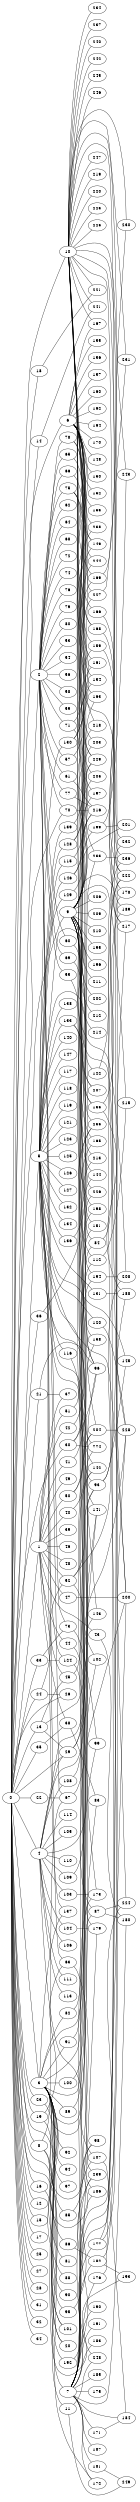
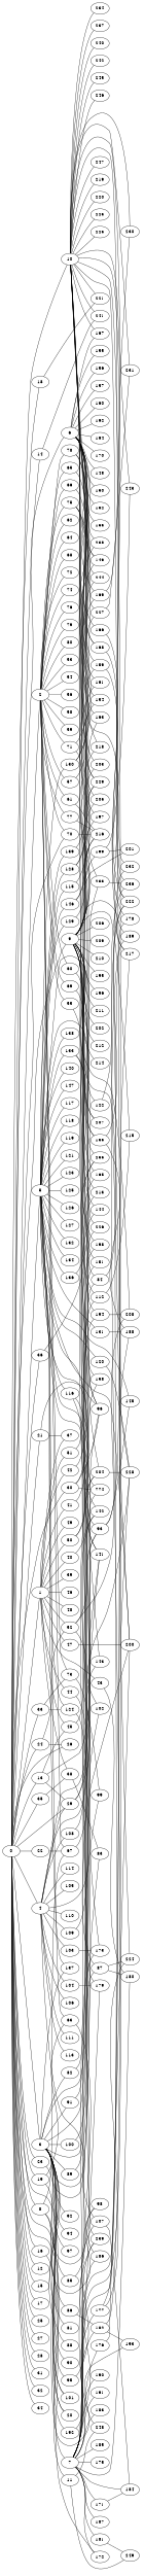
  graph {
    rankdir=LR
    0
    1
    2
    3
    4
    5
    6
    7
    8
    9
    10
    11
    12
    13
    14
    15
    16
    17
    18
    19
    20
    21
    22
    23
    24
    25
    26
    27
    28
    29
    30
    31
    32
    33
    34
    35
    36
    70
    37
    38
    39
    40
    41
    42
    43
    44
    45
    46
    47
    48
    49
    50
    51
    52
    53
    54
    55
    56
    57
    58
    59
    60
    61
    62
    63
    64
    65
    66
    67
    68
    69
    71
    72
    73
    74
    75
    76
    77
    78
    79
    80
    81
    82
    83
    84
    85
    86
    87
    88
    89
    90
    91
    92
    93
    94
    95
    96
    97
    98
    99
    100
    101
    137
    102
    103
    104
    105
    106
    107
    108
    109
    110
    111
    112
    113
    114
    151
    128
    130
    131
    132
    133
    134
    129
    136
    138
    139
    140
    141
    142
    143
    145
    146
    147
    135
    115
    116
    117
    118
    119
    120
    121
    122
    123
    124
    125
    126
    127
    200
    179
    148
    149
    150
    152
    153
    154
    155
    156
    157
    158
    159
    160
    161
    162
    163
    164
    165
    166
    167
    168
    169
    170
    171
    172
    173
    n176 [label=774]
    175
    176
    177
    178
    180
    181
    182
    183
    184
    185
    186
    187
    188
    189
    190
    191
    239
    192
    193
    194
    195
    196
    197
    198
    199
    201
    202
    203
    204
    205
    206
    207
    208
    209
    210
    211
    212
    213
    214
    215
    216
    217
    218
    219
    220
    221
    222
    223
    224
    225
    226
    227
    228
    229
    230
    231
    232
    233
    234
    235
    236
    237
    238
    240
    241
    242
    243
    244
    245
    246
    247
    248
    249
    144
    0 -- 1
    0 -- 2
    0 -- 3
    0 -- 4
    0 -- 5
    0 -- 6
    0 -- 7
    0 -- 8
    0 -- 9
    0 -- 10
    0 -- 11
    0 -- 12
    0 -- 13
    0 -- 14
    0 -- 15
    0 -- 16
    0 -- 17
    0 -- 18
    0 -- 19
    0 -- 20
    0 -- 21
    0 -- 22
    0 -- 23
    0 -- 24
    0 -- 25
    0 -- 26
    0 -- 27
    0 -- 28
    0 -- 29
    0 -- 30
    0 -- 31
    0 -- 32
    0 -- 33
    0 -- 34
    0 -- 35
    0 -- 36
    0 -- 70
    1 -- 37
    1 -- 38
    1 -- 39
    1 -- 40
    1 -- 41
    1 -- 42
    1 -- 43
    1 -- 44
    1 -- 45
    1 -- 46
    1 -- 47
    1 -- 48
    1 -- 49
    1 -- 50
    1 -- 51
    1 -- 52
    2 -- 70
    2 -- 53
    2 -- 54
    2 -- 55
    2 -- 56
    2 -- 57
    2 -- 58
    2 -- 59
    2 -- 60
    2 -- 61
    2 -- 62
    2 -- 63
    2 -- 64
    2 -- 65
    2 -- 66
    2 -- 67
    2 -- 68
    2 -- 69
    2 -- 71
    2 -- 72
    2 -- 73
    2 -- 74
    2 -- 75
    2 -- 76
    2 -- 77
    2 -- 78
    2 -- 79
    2 -- 80
    3 -- 81
    3 -- 82
    3 -- 83
    3 -- 84
    3 -- 85
    3 -- 86
    3 -- 87
    3 -- 88
    3 -- 89
    3 -- 90
    3 -- 91
    3 -- 92
    3 -- 93
    3 -- 94
    3 -- 95
    3 -- 96
    3 -- 97
    3 -- 98
    3 -- 99
    3 -- 100
    3 -- 101
    3 -- 137
    4 -- 29
    4 -- 102
    4 -- 103
    4 -- 104
    4 -- 105
    4 -- 106
    4 -- 107
    4 -- 108
    4 -- 109
    4 -- 110
    4 -- 111
    4 -- 112
    4 -- 113
    4 -- 114
    4 -- 151
    5 -- 137
    5 -- 128
    5 -- 130
    5 -- 131
    5 -- 132
    5 -- 133
    5 -- 134
    5 -- 129
    5 -- 136
    5 -- 138
    5 -- 139
    5 -- 140
    5 -- 141
    5 -- 142
    5 -- 143
    5 -- 145
    5 -- 146
    5 -- 147
    5 -- 135
    5 -- 115
    5 -- 116
    5 -- 117
    5 -- 118
    5 -- 119
    5 -- 120
    5 -- 121
    5 -- 122
    5 -- 123
    5 -- 124
    5 -- 125
    5 -- 126
    5 -- 127
    5 -- 200
    5 -- 179
    6 -- 84
    6 -- 151
    6 -- 148
    6 -- 149
    6 -- 150
    6 -- 152
    6 -- 153
    6 -- 154
    6 -- 155
    6 -- 156
    6 -- 157
    6 -- 158
    6 -- 159
    6 -- 160
    6 -- 161
    6 -- 162
    6 -- 163
    6 -- 164
    6 -- 165
    6 -- 166
    6 -- 167
    6 -- 168
    6 -- 169
    6 -- 170
    7 -- 179
    7 -- 171
    7 -- 172
    7 -- 173
    7 -- n176
    7 -- 175
    7 -- 176
    7 -- 177
    7 -- 178
    7 -- 180
    7 -- 181
    7 -- 182
    7 -- 183
    7 -- 184
    7 -- 185
    7 -- 186
    7 -- 187
    7 -- 188
    7 -- 189
    7 -- 190
    7 -- 191
    7 -- 239
    8 -- 67
    8 -- 192
    8 -- 193
    9 -- 93
    9 -- 200
    9 -- 194
    9 -- 195
    9 -- 196
    9 -- 197
    9 -- 198
    9 -- 199
    9 -- 201
    9 -- 202
    9 -- 203
    9 -- 204
    9 -- 205
    9 -- 206
    9 -- 207
    9 -- 208
    9 -- 209
    9 -- 210
    9 -- 211
    9 -- 212
    9 -- 213
    9 -- 214
    9 -- 215
    9 -- 216
    9 -- 217
    9 -- 218
    10 -- 149
    10 -- 167
    10 -- 239
    10 -- 218
    10 -- 219
    10 -- 220
    10 -- 221
    10 -- 222
    10 -- 223
    10 -- 224
    10 -- 225
    10 -- 226
    10 -- 227
    10 -- 228
    10 -- 229
    10 -- 230
    10 -- 231
    10 -- 232
    10 -- 233
    10 -- 234
    10 -- 235
    10 -- 236
    10 -- 237
    10 -- 238
    10 -- 240
    10 -- 241
    10 -- 242
    10 -- 243
    10 -- 244
    10 -- 245
    10 -- 246
    10 -- 247
    11 -- 248
    11 -- 249
    13 -- 29
    13 -- 45
    13 -- 141
    14 -- 241
    16 -- 172
    18 -- 221
    19 -- 20
    19 -- 63
    21 -- 37
    21 -- 96
    22 -- 67
    23 -- 101
    24 -- 26
    24 -- 52
    29 -- 142
    29 -- 228
    30 -- 96
    30 -- 165
    30 -- n176
    33 -- 73
    33 -- 124
    35 -- 38
    36 -- 235
    70 -- 216
    38 -- 83
    40 -- 142
    41 -- 144
    42 -- 213
    43 -- 180
    44 -- 87
    45 -- 229
    47 -- 200
    50 -- 198
    50 -- 204
    51 -- 233
    52 -- 93
    52 -- 102
    52 -- 208
    55 -- n176
    57 -- 159
    60 -- 144
    61 -- 216
    63 -- 248
    65 -- 229
    66 -- 205
    67 -- 141
    69 -- 112
    71 -- 96
    71 -- 238
    73 -- 99
    75 -- 96
    75 -- 168
    75 -- 197
    77 -- 216
    78 -- 203
    78 -- 217
    82 -- 226
    84 -- 232
    85 -- 98
    86 -- 182
    87 -- 180
    87 -- 224
    89 -- 143
    91 -- 158
    93 -- 145
    93 -- 222
    95 -- 107
    100 -- 204
    103 -- 173
    104 -- 179
    107 -- 184
    108 -- 194
    109 -- 200
    112 -- 215
    128 -- 161
    128 -- 227
    130 -- 149
    130 -- 169
    131 -- 188
    133 -- 135
    133 -- 207
    129 -- 216
    136 -- 235
    139 -- 244
    146 -- 163
    146 -- 229
    135 -- 188
    135 -- 222
    115 -- 154
+   116 -- 141
    116 -- 173
    120 -- 228
    122 -- 236
    124 -- 186
    159 -- 189
    166 -- 178
    168 -- 222
    169 -- 230
    171 -- 184
    176 -- 200
    177 -- 217
    177 -- 224
    181 -- 249
    182 -- 193
    182 -- 228
    192 -- 239
    194 -- 208
    199 -- 201
    199 -- 243
    204 -- 228
    227 -- 231
    233 -- 236
  }
